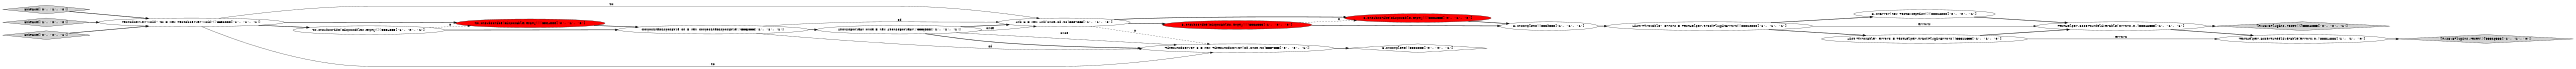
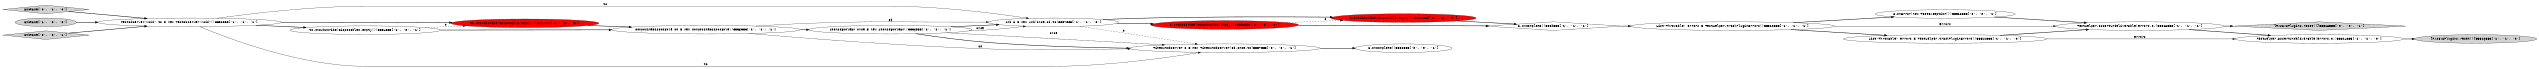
  digraph {
    fontname="DejaVu Sans Mono"
    rankdir=LR
    node [fillcolor=white fontname="DejaVu Sans Mono" shape=ellipse style=filled]
    edge [fontname="DejaVu Sans Mono" style=bold]
    n1 [label="to.onSubscribe(Disposables.empty())@@@4@@@['1', '0', '1']"]
    n2 [label="CompositeDisposable cd = new CompositeDisposable()@@@5@@@['1', '1', '1']"]
    n3 [fillcolor=red label="to.onSubscribe(Disposable.empty())@@@4@@@['0', '1', '0']"]
    n4 [label="AtomicBoolean once = new AtomicBoolean()@@@6@@@['1', '1', '1']"]
    n5 [label="TimeOutObserver a = new TimeOutObserver(cd,once,to)@@@7@@@['0', '0', '1']"]
    n6 [label="Amb a = new Amb(once,cd,to)@@@7@@@['1', '1', '0']"]
    n7 [label="TestHelper.assertUndeliverable(errors,0,)@@@13@@@['1', '1', '1']"]
    n8 [label="TestHelper.assertUndeliverable(errors,0,)@@@14@@@['1', '1', '0']"]
    n9 [fillcolor=lightgray label="{RxJavaPlugins.reset()}@@@15@@@['0', '0', '1']" shape=diamond]
-   n10 [fillcolor=lightgray label="{RxJavaPlugins.reset()}@@@16@@@['1', '1', '0']" shape=diamond]
+   n10 [fillcolor=lightgray label="{RxJavaPlugins.reset()}@@@16@@@['1', '1', '0']"]
    n11 [label="a.onError(new TestException())@@@12@@@['0', '0', '1']"]
    n12 [label="List<Throwable> errors = TestHelper.trackPluginErrors()@@@11@@@['1', '1', '0']"]
-   n13 [label="a.onComplete()@@@8@@@['0', '0', '1']" shape=diamond]
+   n13 [label="a.onComplete()@@@8@@@['0', '0', '1']"]
    n14 [fillcolor=red label="a.onSubscribe(Disposable.empty())@@@8@@@['0', '1', '0']"]
    n15 [fillcolor=red label="a.onSubscribe(Disposables.empty())@@@8@@@['1', '0', '0']"]
    n16 [label="TestObserver<Void> to = new TestObserver<Void>()@@@3@@@['1', '1', '1']"]
-   n17 [label="a.onComplete()@@@9@@@['1', '1', '1']"]
+   n17 [label="a.onComplete()@@@9@@@['1', '1', '1']" shape=diamond]
    n18 [label="List<Throwable> errors = TestHelper.trackPluginErrors()@@@10@@@['1', '1', '1']"]
    n19 [fillcolor=lightgray label="ambRace['0', '1', '0']" shape=diamond]
-   n20 [fillcolor=lightgray label="ambRace['1', '0', '0']" shape=diamond]
+   n20 [fillcolor=lightgray label="ambRace['1', '0', '0']"]
    n21 [fillcolor=lightgray label="ambRace['0', '0', '1']" shape=diamond]
    n1 -> n2
    n1 -> n3 [label=0 style=dashed]
    n2 -> n4
    n2 -> n5 [label=cd style=solid]
    n2 -> n6 [label=cd style=solid]
    n3 -> n2
    n4 -> n5
    n4 -> n5 [label=once style=solid]
    n4 -> n6
    n4 -> n6 [label=once style=solid]
    n5 -> n13
    n6 -> n5 [label=0 style=dashed]
    n6 -> n14
    n6 -> n15
    n7 -> n8
    n7 -> n9
    n8 -> n10
    n11 -> n7
    n12 -> n7
    n12 -> n8 [label=errors style=solid]
    n14 -> n17
    n15 -> n14 [label=0 style=dashed]
    n15 -> n17
    n16 -> n1
    n16 -> n3
    n16 -> n5 [label=to style=solid]
    n16 -> n6 [label=to style=solid]
    n17 -> n18
    n18 -> n7 [label=errors style=solid]
    n18 -> n11
    n18 -> n12
    n19 -> n16
    n20 -> n16
    n21 -> n16
  }
